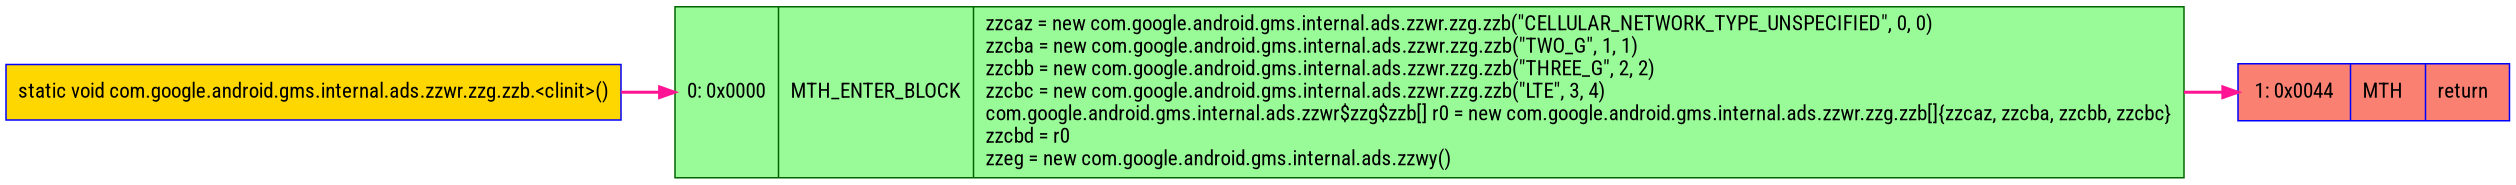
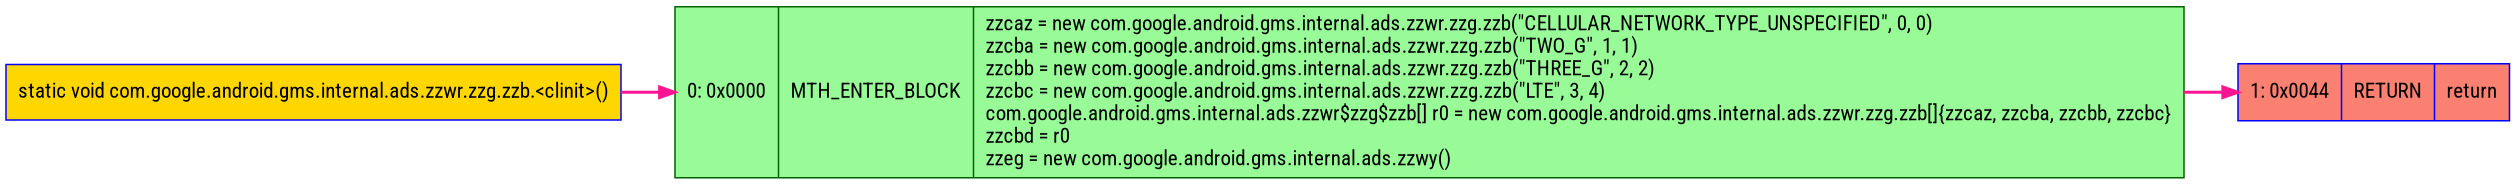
  digraph {
    rankdir=LR
    fontname="Roboto Condensed"
    node [shape=record style=filled color=blue fontname="Roboto Condensed"]
    edge [color=deeppink style=bold fontname="Roboto Condensed"]
    n1 [label="{0\:\ 0x0000|MTH_ENTER_BLOCK\l|zzcaz = new com.google.android.gms.internal.ads.zzwr.zzg.zzb(\"CELLULAR_NETWORK_TYPE_UNSPECIFIED\", 0, 0)\lzzcba = new com.google.android.gms.internal.ads.zzwr.zzg.zzb(\"TWO_G\", 1, 1)\lzzcbb = new com.google.android.gms.internal.ads.zzwr.zzg.zzb(\"THREE_G\", 2, 2)\lzzcbc = new com.google.android.gms.internal.ads.zzwr.zzg.zzb(\"LTE\", 3, 4)\lcom.google.android.gms.internal.ads.zzwr$zzg$zzb[] r0 = new com.google.android.gms.internal.ads.zzwr.zzg.zzb[]\{zzcaz, zzcba, zzcbb, zzcbc\}\lzzcbd = r0\lzzeg = new com.google.android.gms.internal.ads.zzwy()\l}" fillcolor=palegreen color=darkgreen]
-   n2 [label="{1\:\ 0x0044|MTH\l|return\l}" fillcolor=salmon]
+   n2 [label="{1\:\ 0x0044|RETURN\l|return\l}" fillcolor=salmon]
    n3 [label="{static void com.google.android.gms.internal.ads.zzwr.zzg.zzb.\<clinit\>() }" fillcolor=gold]
    n1 -> n2
    n3 -> n1
  }
